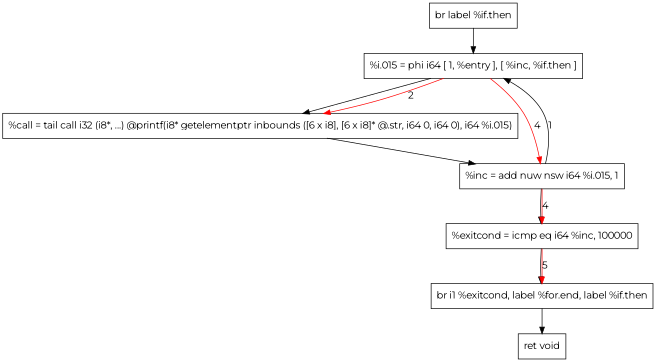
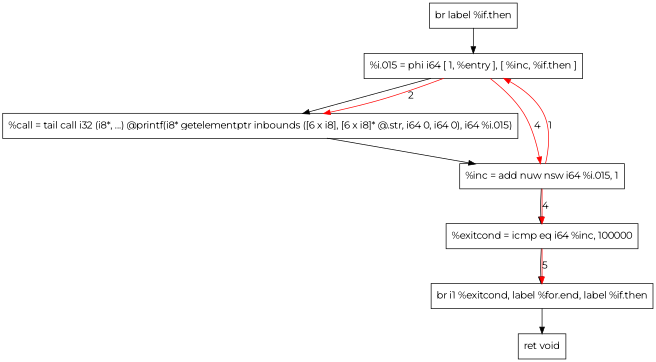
  digraph {
    fontname=Montserrat
    node [fontname=Montserrat shape=record]
    edge [fontname=Montserrat]
    n1 [label="  br label %if.then"]
    n2 [label="  %i.015 = phi i64 [ 1, %entry ], [ %inc, %if.then ]"]
    n3 [label="  %call = tail call i32 (i8*, ...) @printf(i8* getelementptr inbounds ([6 x i8], [6 x i8]* @.str, i64 0, i64 0), i64 %i.015)"]
    n4 [label="  %inc = add nuw nsw i64 %i.015, 1"]
    n5 [label="  %exitcond = icmp eq i64 %inc, 100000"]
    n6 [label="  br i1 %exitcond, label %for.end, label %if.then"]
    n7 [label="  ret void"]
    n1 -> n2
    n2 -> n3
    n2 -> n3 [color=red label=2]
    n2 -> n4 [color=red label=4]
    n3 -> n4
-   n4 -> n2 [color=black label=1]
+   n4 -> n2 [color=red label=1]
    n4 -> n5
    n4 -> n5 [color=red label=4]
    n5 -> n6
    n5 -> n6 [color=red label=5]
    n6 -> n7
  }
